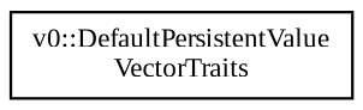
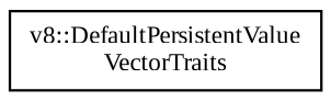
  digraph {
    rankdir=LR
    fontname="Liberation Serif"
-   n1 [color=black fillcolor=white fontname="Liberation Serif" fontsize=10 height=0.2 label="v0::DefaultPersistentValue\lVectorTraits" shape=record style=filled width=0.4]
+   n1 [color=black fillcolor=white fontname="Liberation Serif" fontsize=10 height=0.2 label="v8::DefaultPersistentValue\lVectorTraits" shape=record style=filled width=0.4]
  }
